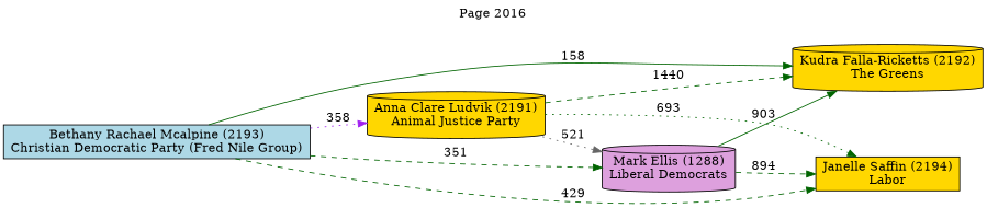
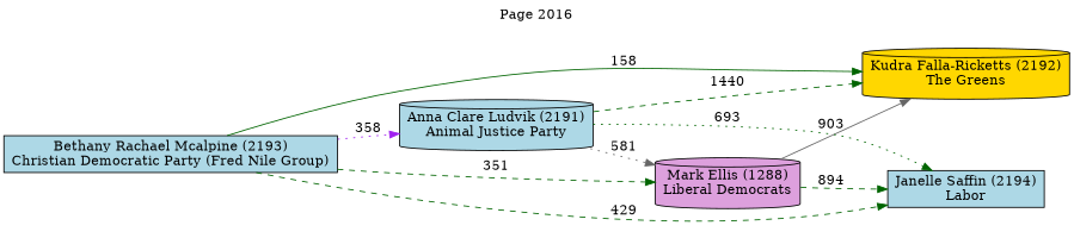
  digraph {
    label="Page 2016"
    labelloc=t
    mclimit=10
    rankdir=LR
    node [fillcolor=lightblue shape=cylinder style=filled]
    edge [color=darkgreen style=dashed]
    n1 [label="Bethany Rachael Mcalpine (2193)\nChristian Democratic Party (Fred Nile Group)" shape=box]
    n2 [fillcolor=gold label="Kudra Falla-Ricketts (2192)\nThe Greens"]
-   n3 [fillcolor=gold label="Janelle Saffin (2194)\nLabor" shape=box]
+   n3 [label="Janelle Saffin (2194)\nLabor" shape=box]
    n4 [fillcolor=plum label="Mark Ellis (1288)\nLiberal Democrats"]
-   n5 [fillcolor=gold label="Anna Clare Ludvik (2191)\nAnimal Justice Party"]
+   n5 [label="Anna Clare Ludvik (2191)\nAnimal Justice Party"]
    n1 -> n2 [label=158 style=solid]
    n1 -> n3 [label=429]
    n1 -> n4 [label=351]
    n1 -> n5 [color=purple label=358 style=dotted]
-   n4 -> n2 [label=903 style=solid]
+   n4 -> n2 [color=gray40 label=903 style=solid]
    n4 -> n3 [label=894]
    n5 -> n2 [label=1440]
    n5 -> n3 [label=693 style=dotted]
-   n5 -> n4 [color=gray40 label=521 style=dotted]
+   n5 -> n4 [color=gray40 label=581 style=dotted]
  }
